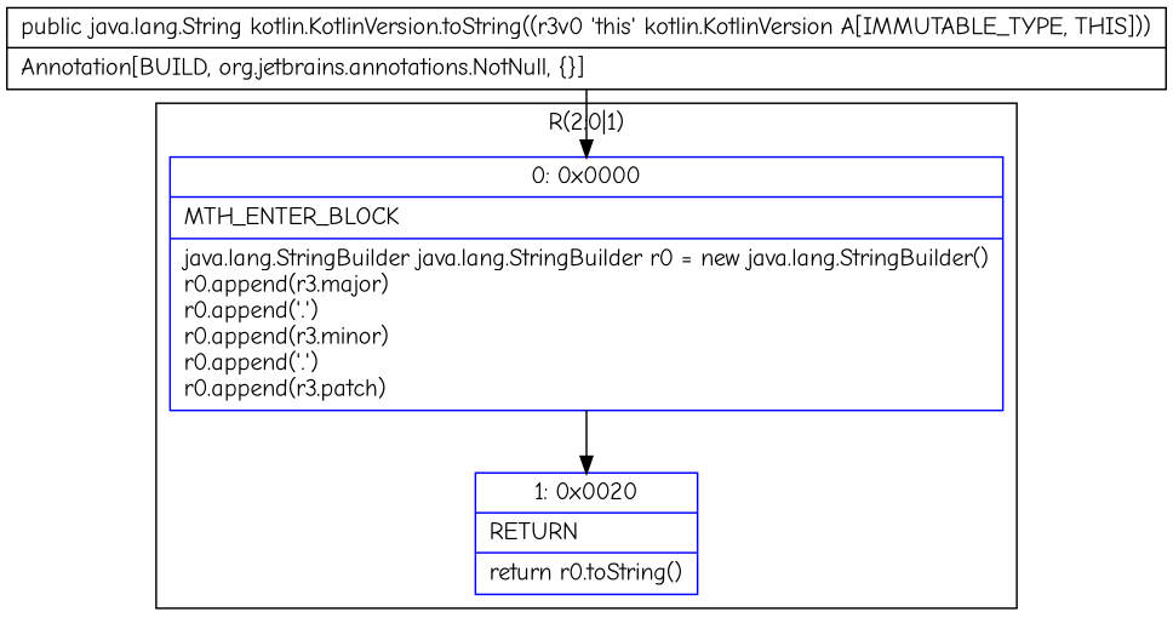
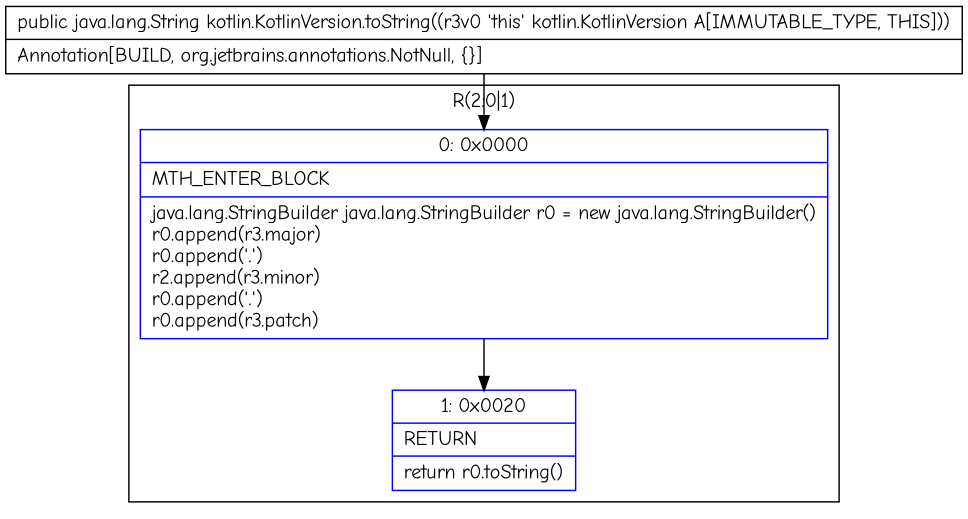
  digraph {
    fontname="Comic Neue"
    node [color=blue shape=record fontname="Comic Neue"]
    edge [fontname="Comic Neue"]
-   n1 [label="{0\:\ 0x0000|MTH_ENTER_BLOCK\l|java.lang.StringBuilder java.lang.StringBuilder r0 = new java.lang.StringBuilder()\lr0.append(r3.major)\lr0.append('.')\lr0.append(r3.minor)\lr0.append('.')\lr0.append(r3.patch)\l}"]
+   n1 [label="{0\:\ 0x0000|MTH_ENTER_BLOCK\l|java.lang.StringBuilder java.lang.StringBuilder r0 = new java.lang.StringBuilder()\lr0.append(r3.major)\lr0.append('.')\lr2.append(r3.minor)\lr0.append('.')\lr0.append(r3.patch)\l}"]
    n2 [label="{1\:\ 0x0020|RETURN\l|return r0.toString()\l}"]
    n3 [label="{public java.lang.String kotlin.KotlinVersion.toString((r3v0 'this' kotlin.KotlinVersion A[IMMUTABLE_TYPE, THIS]))  | Annotation[BUILD, org.jetbrains.annotations.NotNull, \{\}]\l}" color=""]
    subgraph cluster_1 {
      label="R(2:0|1)"
      n1
      n2
    }
    n1 -> n2
    n3 -> n1
  }
